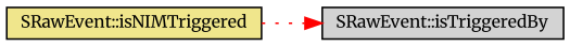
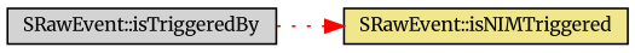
  digraph {
    rankdir=LR
    fontname=Merriweather
    node [color=black fontname=Merriweather fontsize=10 shape=record style=filled]
    n1 [fillcolor=khaki fontcolor=black height=0.2 label="SRawEvent::isNIMTriggered" width=0.4]
    n2 [height=0.2 label="SRawEvent::isTriggeredBy" width=0.4 fillcolor=lightgrey]
-   n1 -> n2 [color=red fontname=Merriweather fontsize=10 labelfontname=FreeSans labelfontsize=10 style=dotted arrowhead=normal]
+   n2 -> n1 [color=red fontname=Merriweather fontsize=10 labelfontname=FreeSans labelfontsize=10 style=dotted arrowhead=normal]
  }
